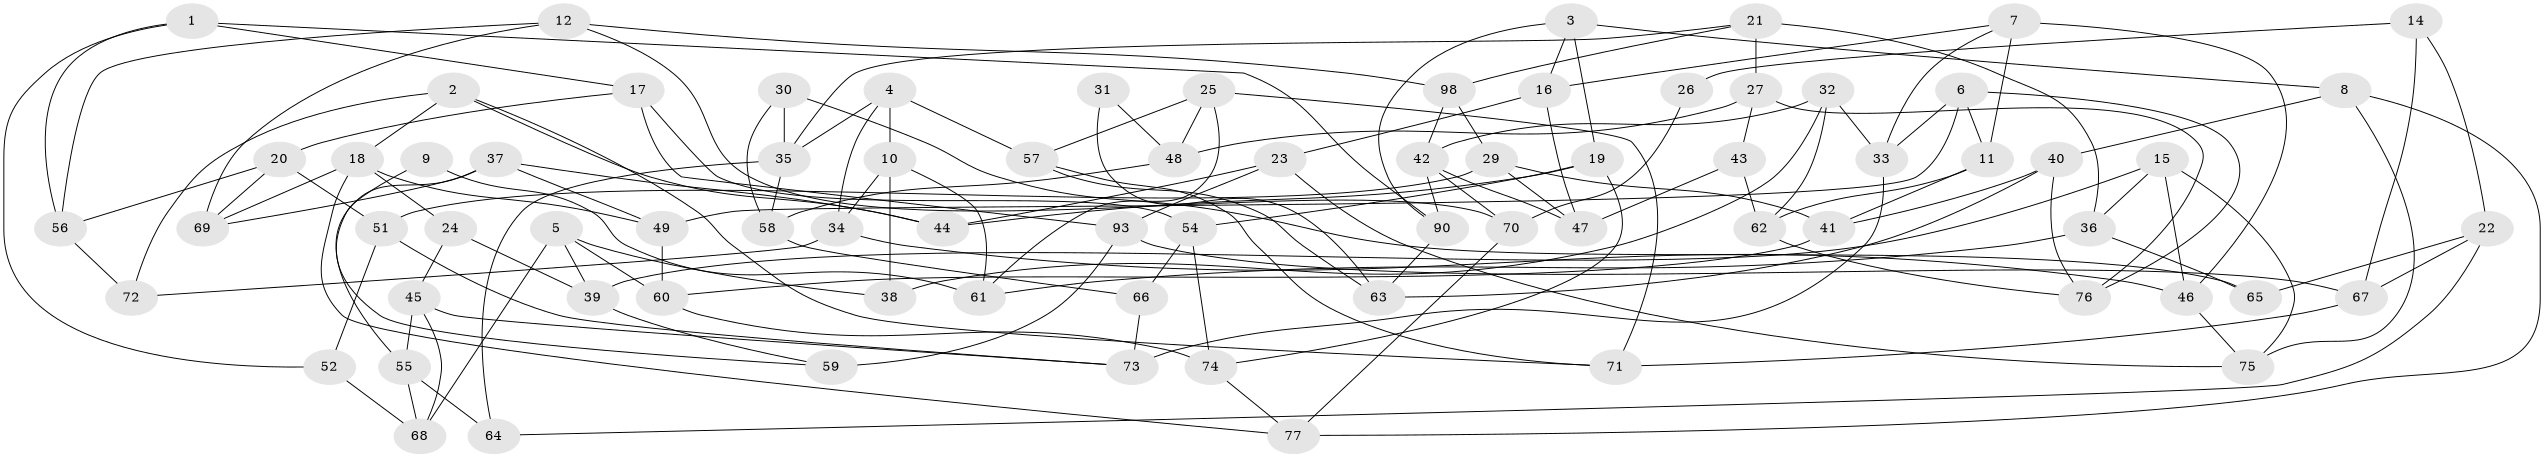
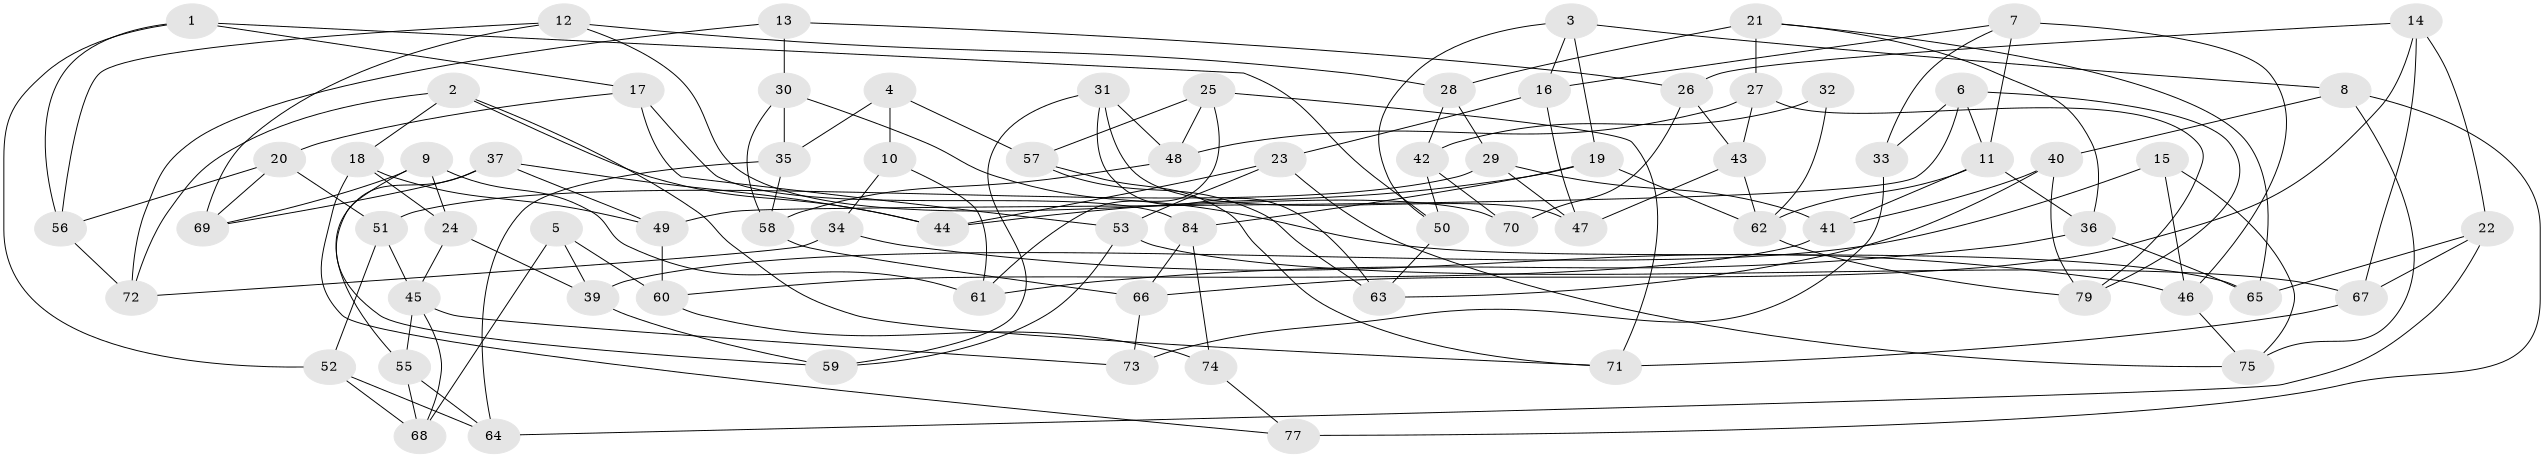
  graph {
    node [color=gray90 style=filled]
    1
    17
-   50 [label=90]
+   50
    52
    56
    20
-   53 [label=93]
-   54
+   53
+   54 [label=84]
    63
    68
    64
    72
    2
    18
    44
    71
    49
    77
    24
    3
    8
    16
    19
    40
    75
    23
    47
    74
    4
    10
    34
    35
    57
-   38
    61
    46
    58
    5
    39
    60
    59
    6
    11
    33
-   76
+   76 [label=79]
    41
    62
    73
    7
    9
    69
    45
    12
-   28 [label=98]
+   28
    70
    29
    42
+   13
    26
    30
    43
    65
    14
    22
    66
    67
    15
    36
    51
    21
    27
    48
    55
    25
    31
    32
    37
    1 -- 17
    1 -- 50
    1 -- 52
    1 -- 56
    17 -- 20
    17 -- 53
    17 -- 54
    50 -- 63
    52 -- 68
+   52 -- 64
    56 -- 72
    20 -- 56
    20 -- 69
    20 -- 51
    53 -- 59
    53 -- 67
    54 -- 74
    54 -- 66
    2 -- 72
    2 -- 18
    2 -- 44
    2 -- 71
    18 -- 49
    18 -- 77
    18 -- 24
    49 -- 60
    24 -- 39
    24 -- 45
    3 -- 50
    3 -- 8
    3 -- 16
    3 -- 19
    8 -- 77
    8 -- 40
    8 -- 75
    16 -- 23
    16 -- 47
    19 -- 54
    19 -- 44
-   19 -- 74
+   19 -- 62
    40 -- 63
    40 -- 76
    40 -- 41
    23 -- 53
    23 -- 44
    23 -- 75
    74 -- 77
    4 -- 10
-   4 -- 34
    4 -- 35
    4 -- 57
    10 -- 34
-   10 -- 38
    10 -- 61
    34 -- 72
    34 -- 46
    35 -- 64
    35 -- 58
    57 -- 63
    57 -- 71
    46 -- 75
    58 -- 66
    5 -- 68
-   5 -- 38
    5 -- 39
    5 -- 60
    39 -- 59
    60 -- 74
    6 -- 49
    6 -- 11
    6 -- 33
    6 -- 76
    11 -- 41
    11 -- 62
    33 -- 73
    41 -- 60
    62 -- 76
    7 -- 16
    7 -- 46
    7 -- 11
    7 -- 33
+   9 -- 24
    9 -- 61
    9 -- 59
-   18 -- 69
+   9 -- 69
    45 -- 68
    45 -- 73
    45 -- 55
    12 -- 56
    12 -- 69
    12 -- 28
    12 -- 70
    28 -- 29
    28 -- 42
-   70 -- 77
    29 -- 47
    29 -- 41
    29 -- 51
    42 -- 50
    42 -- 70
+   13 -- 72
+   13 -- 26
+   13 -- 30
    26 -- 70
+   26 -- 43
    30 -- 35
    30 -- 58
    30 -- 65
    43 -- 47
    43 -- 62
    14 -- 26
    14 -- 22
+   14 -- 66
    14 -- 67
    22 -- 64
    22 -- 65
    22 -- 67
    66 -- 73
    67 -- 71
    15 -- 75
    15 -- 46
    15 -- 39
-   15 -- 36
+   11 -- 36
    36 -- 61
    36 -- 65
    51 -- 52
-   51 -- 73
+   51 -- 45
    21 -- 28
-   21 -- 35
+   21 -- 65
    21 -- 36
    21 -- 27
    27 -- 76
    27 -- 43
    27 -- 48
    48 -- 58
    55 -- 68
    55 -- 64
    25 -- 71
    25 -- 57
    25 -- 61
    25 -- 48
    31 -- 63
-   42 -- 47
+   31 -- 47
+   31 -- 59
    31 -- 48
-   32 -- 38
-   32 -- 33
    32 -- 62
    32 -- 42
    37 -- 44
    37 -- 49
    37 -- 69
    37 -- 55
  }
